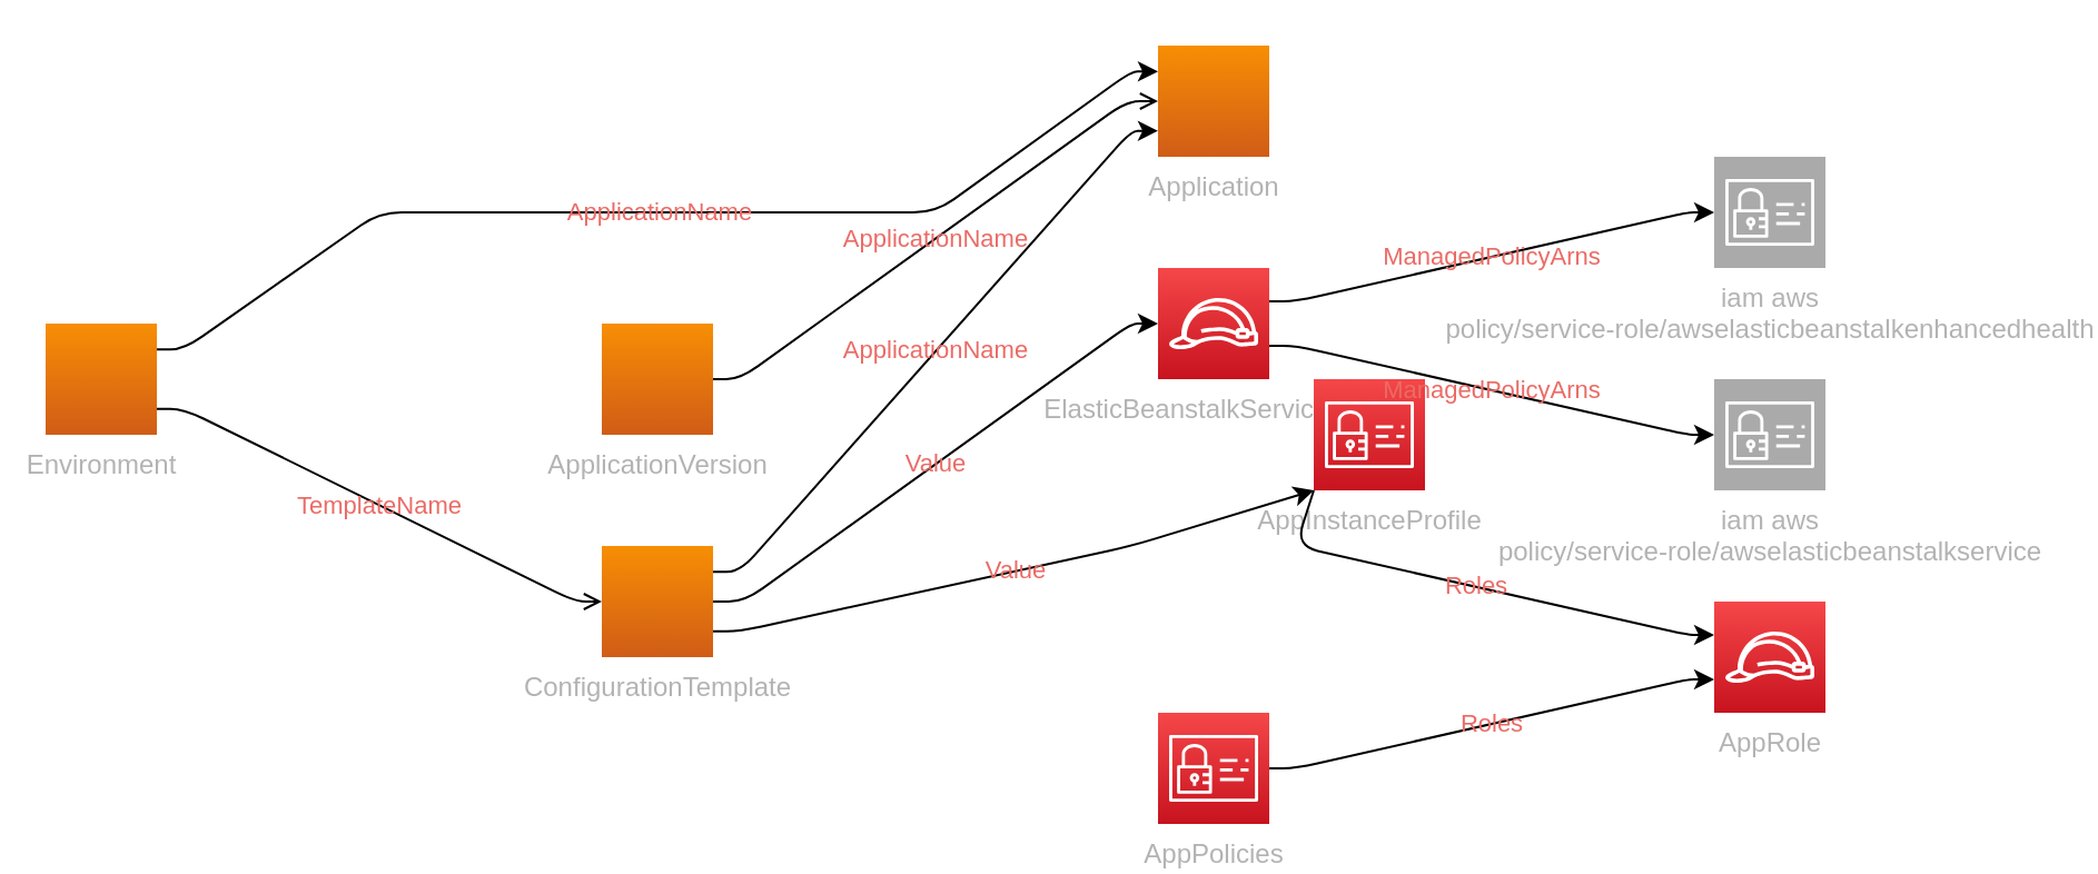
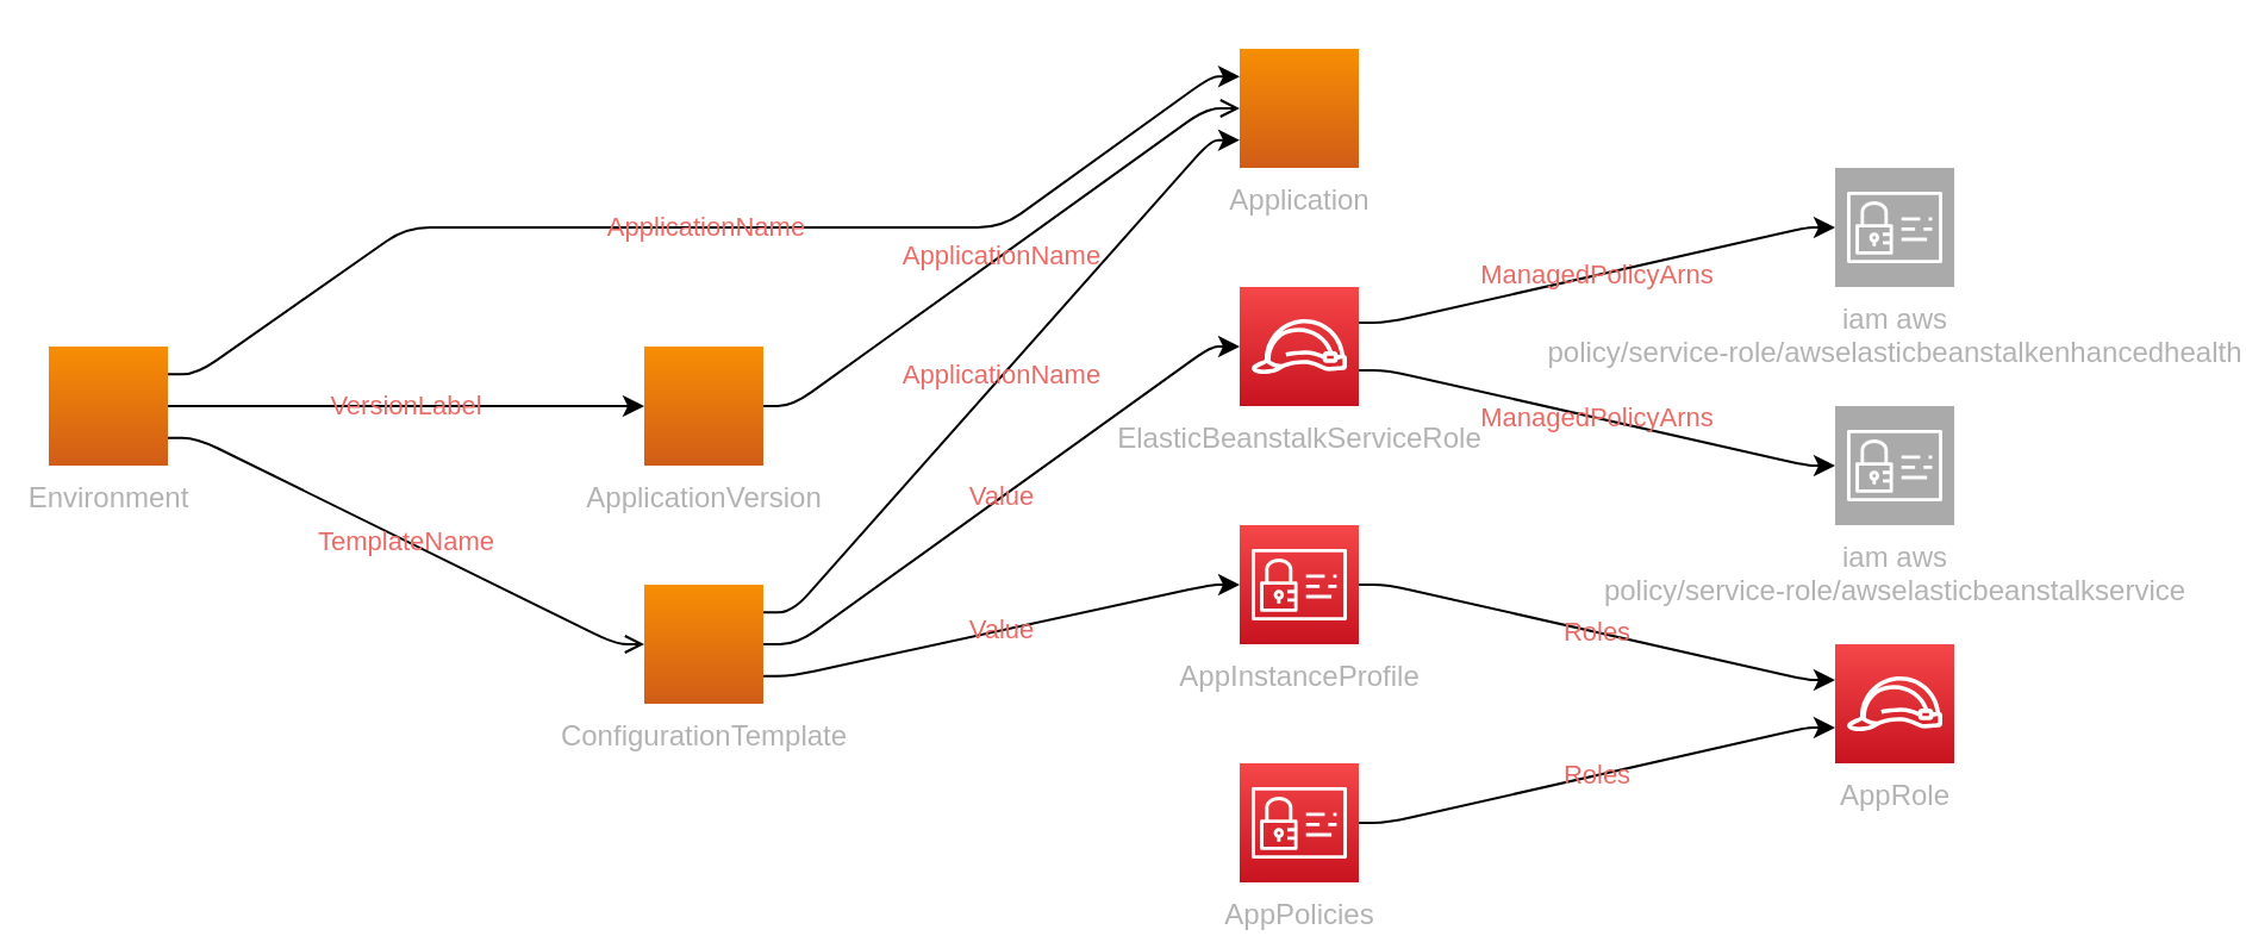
  <mxCell id="0" />
  <mxCell id="1" parent="0" />
  <mxCell id="2" value="ElasticBeanstalkServiceRole" style="outlineConnect=0;fontColor=#B3B3B3;gradientColor=#F54749;gradientDirection=north;fillColor=#C7131F;strokeColor=#ffffff;dashed=0;verticalLabelPosition=bottom;verticalAlign=top;align=center;html=1;fontSize=12;fontStyle=0;aspect=fixed;shape=mxgraph.aws4.resourceIcon;resIcon=mxgraph.aws4.role;" vertex="1" parent="1"><mxGeometry x="520" y="120" width="50" height="50" as="geometry" /></mxCell>
  <mxCell id="3" value="Application" style="outlineConnect=0;fontColor=#B3B3B3;gradientColor=#F78E04;gradientDirection=north;fillColor=#D05C17;strokeColor=#ffffff;dashed=0;verticalLabelPosition=bottom;verticalAlign=top;align=center;html=1;fontSize=12;fontStyle=0;aspect=fixed;shape=mxgraph.aws4.resourceIcon;resIcon=mxgraph.aws4.elasticbeanstalk;" vertex="1" parent="1"><mxGeometry x="520" width="50" height="50" as="geometry" y="20" /></mxCell>
  <mxCell id="4" value="ApplicationVersion" style="outlineConnect=0;fontColor=#B3B3B3;gradientColor=#F78E04;gradientDirection=north;fillColor=#D05C17;strokeColor=#ffffff;dashed=0;verticalLabelPosition=bottom;verticalAlign=top;align=center;html=1;fontSize=12;fontStyle=0;aspect=fixed;shape=mxgraph.aws4.resourceIcon;resIcon=mxgraph.aws4.elasticbeanstalk;" vertex="1" parent="1"><mxGeometry x="270" y="145" width="50" height="50" as="geometry" /></mxCell>
  <mxCell id="5" value="Environment" style="outlineConnect=0;fontColor=#B3B3B3;gradientColor=#F78E04;gradientDirection=north;fillColor=#D05C17;strokeColor=#ffffff;dashed=0;verticalLabelPosition=bottom;verticalAlign=top;align=center;html=1;fontSize=12;fontStyle=0;aspect=fixed;shape=mxgraph.aws4.resourceIcon;resIcon=mxgraph.aws4.elasticbeanstalk;" vertex="1" parent="1"><mxGeometry y="145" width="50" height="50" as="geometry" x="20" /></mxCell>
  <mxCell id="6" value="ConfigurationTemplate" style="outlineConnect=0;fontColor=#B3B3B3;gradientColor=#F78E04;gradientDirection=north;fillColor=#D05C17;strokeColor=#ffffff;dashed=0;verticalLabelPosition=bottom;verticalAlign=top;align=center;html=1;fontSize=12;fontStyle=0;aspect=fixed;shape=mxgraph.aws4.resourceIcon;resIcon=mxgraph.aws4.elasticbeanstalk;" vertex="1" parent="1"><mxGeometry x="270" y="245" width="50" height="50" as="geometry" /></mxCell>
  <mxCell id="7" value="AppRole" style="outlineConnect=0;fontColor=#B3B3B3;gradientColor=#F54749;gradientDirection=north;fillColor=#C7131F;strokeColor=#ffffff;dashed=0;verticalLabelPosition=bottom;verticalAlign=top;align=center;html=1;fontSize=12;fontStyle=0;aspect=fixed;shape=mxgraph.aws4.resourceIcon;resIcon=mxgraph.aws4.role;" vertex="1" parent="1"><mxGeometry x="770" y="270" width="50" height="50" as="geometry" /></mxCell>
  <mxCell id="8" value="AppPolicies" style="outlineConnect=0;fontColor=#B3B3B3;gradientColor=#F54749;gradientDirection=north;fillColor=#C7131F;strokeColor=#ffffff;dashed=0;verticalLabelPosition=bottom;verticalAlign=top;align=center;html=1;fontSize=12;fontStyle=0;aspect=fixed;shape=mxgraph.aws4.resourceIcon;resIcon=mxgraph.aws4.identity_and_access_management;" vertex="1" parent="1"><mxGeometry x="520" y="320" width="50" height="50" as="geometry" /></mxCell>
- <mxCell id="9" value="AppInstanceProfile" style="outlineConnect=0;fontColor=#B3B3B3;gradientColor=#F54749;gradientDirection=north;fillColor=#C7131F;strokeColor=#ffffff;dashed=0;verticalLabelPosition=bottom;verticalAlign=top;align=center;html=1;fontSize=12;fontStyle=0;aspect=fixed;shape=mxgraph.aws4.resourceIcon;resIcon=mxgraph.aws4.identity_and_access_management;" vertex="1" parent="1"><mxGeometry x="590" y="170" width="50" height="50" as="geometry" /></mxCell>
+ <mxCell id="9" value="AppInstanceProfile" style="outlineConnect=0;fontColor=#B3B3B3;gradientColor=#F54749;gradientDirection=north;fillColor=#C7131F;strokeColor=#ffffff;dashed=0;verticalLabelPosition=bottom;verticalAlign=top;align=center;html=1;fontSize=12;fontStyle=0;aspect=fixed;shape=mxgraph.aws4.resourceIcon;resIcon=mxgraph.aws4.identity_and_access_management;" vertex="1" parent="1"><mxGeometry x="520" y="220" width="50" height="50" as="geometry" /></mxCell>
  <mxCell id="10" value="iam  aws&#10;policy/service-role/awselasticbeanstalkenhancedhealth" style="outlineConnect=0;fontColor=#B3B3B3;gradientColor=#aaaaaa;gradientDirection=north;fillColor=#aaaaaa;strokeColor=#ffffff;dashed=0;verticalLabelPosition=bottom;verticalAlign=top;align=center;html=1;fontSize=12;fontStyle=0;aspect=fixed;shape=mxgraph.aws4.resourceIcon;resIcon=mxgraph.aws4.identity_and_access_management;" vertex="1" parent="1"><mxGeometry x="770" y="70" width="50" height="50" as="geometry" /></mxCell>
  <mxCell id="11" value="iam  aws&#10;policy/service-role/awselasticbeanstalkservice" style="outlineConnect=0;fontColor=#B3B3B3;gradientColor=#aaaaaa;gradientDirection=north;fillColor=#aaaaaa;strokeColor=#ffffff;dashed=0;verticalLabelPosition=bottom;verticalAlign=top;align=center;html=1;fontSize=12;fontStyle=0;aspect=fixed;shape=mxgraph.aws4.resourceIcon;resIcon=mxgraph.aws4.identity_and_access_management;" vertex="1" parent="1"><mxGeometry x="770" y="170" width="50" height="50" as="geometry" /></mxCell>
  <mxCell id="12" value="ManagedPolicyArns" style="edgeStyle=orthogonalEdgeStyle;rounded=1;orthogonalLoop=1;jettySize=auto;html=1;labelBackgroundColor=none;fontColor=#EA6B66;noEdgeStyle=1;orthogonal=1;" edge="1" parent="1" source="2" target="10"><mxGeometry relative="1" as="geometry"><Array as="points"><mxPoint x="582" y="135" /><mxPoint x="758" y="95" /></Array></mxGeometry></mxCell>
  <mxCell id="13" value="ManagedPolicyArns" style="edgeStyle=orthogonalEdgeStyle;rounded=1;orthogonalLoop=1;jettySize=auto;html=1;labelBackgroundColor=none;fontColor=#EA6B66;noEdgeStyle=1;orthogonal=1;" edge="1" parent="1" source="2" target="11"><mxGeometry relative="1" as="geometry"><Array as="points"><mxPoint x="582" y="155" /><mxPoint x="758" y="195" /></Array></mxGeometry></mxCell>
  <mxCell id="14" value="ApplicationName" style="edgeStyle=orthogonalEdgeStyle;rounded=1;orthogonalLoop=1;jettySize=auto;html=1;labelBackgroundColor=none;fontColor=#EA6B66;noEdgeStyle=1;orthogonal=1;endArrow=open;" edge="1" parent="1" source="4" target="3"><mxGeometry relative="1" as="geometry"><Array as="points"><mxPoint x="332" y="170" /><mxPoint x="506" y="45" /></Array></mxGeometry></mxCell>
  <mxCell id="15" value="ApplicationName" style="edgeStyle=orthogonalEdgeStyle;rounded=1;orthogonalLoop=1;jettySize=auto;html=1;labelBackgroundColor=none;fontColor=#EA6B66;noEdgeStyle=1;orthogonal=1;" edge="1" parent="1" source="5" target="3"><mxGeometry relative="1" as="geometry"><Array as="points"><mxPoint x="82" y="156.667" /><mxPoint x="170" y="95" /><mxPoint x="420" y="95" /><mxPoint x="508" y="31.667" /></Array></mxGeometry></mxCell>
  <mxCell id="16" value="TemplateName" style="edgeStyle=orthogonalEdgeStyle;rounded=1;orthogonalLoop=1;jettySize=auto;html=1;labelBackgroundColor=none;fontColor=#EA6B66;noEdgeStyle=1;orthogonal=1;endArrow=open;" edge="1" parent="1" source="5" target="6"><mxGeometry relative="1" as="geometry"><Array as="points"><mxPoint x="82" y="183.333" /><mxPoint x="258" y="270" /></Array></mxGeometry></mxCell>
+ <mxCell id="17" value="VersionLabel" style="edgeStyle=orthogonalEdgeStyle;rounded=1;orthogonalLoop=1;jettySize=auto;html=1;labelBackgroundColor=none;fontColor=#EA6B66;noEdgeStyle=1;orthogonal=1;" edge="1" parent="1" source="5" target="4"><mxGeometry relative="1" as="geometry"><Array as="points"><mxPoint x="84" y="170" /><mxPoint x="258" y="170" /></Array></mxGeometry></mxCell>
  <mxCell id="18" value="ApplicationName" style="edgeStyle=orthogonalEdgeStyle;rounded=1;orthogonalLoop=1;jettySize=auto;html=1;labelBackgroundColor=none;fontColor=#EA6B66;noEdgeStyle=1;orthogonal=1;" edge="1" parent="1" source="6" target="3"><mxGeometry relative="1" as="geometry"><Array as="points"><mxPoint x="332" y="256.667" /><mxPoint x="508" y="58.333" /></Array></mxGeometry></mxCell>
  <mxCell id="19" value="Value" style="edgeStyle=orthogonalEdgeStyle;rounded=1;orthogonalLoop=1;jettySize=auto;html=1;labelBackgroundColor=none;fontColor=#EA6B66;noEdgeStyle=1;orthogonal=1;" edge="1" parent="1" source="6" target="2"><mxGeometry relative="1" as="geometry"><Array as="points"><mxPoint x="334" y="270" /><mxPoint x="508" y="145" /></Array></mxGeometry></mxCell>
  <mxCell id="20" value="Value" style="edgeStyle=orthogonalEdgeStyle;rounded=1;orthogonalLoop=1;jettySize=auto;html=1;labelBackgroundColor=none;fontColor=#EA6B66;noEdgeStyle=1;orthogonal=1;" edge="1" parent="1" source="6" target="9"><mxGeometry relative="1" as="geometry"><Array as="points"><mxPoint x="332" y="283.333" /><mxPoint x="508" y="245" /></Array></mxGeometry></mxCell>
  <mxCell id="21" value="Roles" style="edgeStyle=orthogonalEdgeStyle;rounded=1;orthogonalLoop=1;jettySize=auto;html=1;labelBackgroundColor=none;fontColor=#EA6B66;noEdgeStyle=1;orthogonal=1;" edge="1" parent="1" source="8" target="7"><mxGeometry relative="1" as="geometry"><Array as="points"><mxPoint x="582" y="345" /><mxPoint x="758" y="305" /></Array></mxGeometry></mxCell>
  <mxCell id="22" value="Roles" style="edgeStyle=orthogonalEdgeStyle;rounded=1;orthogonalLoop=1;jettySize=auto;html=1;labelBackgroundColor=none;fontColor=#EA6B66;noEdgeStyle=1;orthogonal=1;" edge="1" parent="1" source="9" target="7"><mxGeometry relative="1" as="geometry"><Array as="points"><mxPoint x="582" y="245" /><mxPoint x="758" y="285" /></Array></mxGeometry></mxCell>
